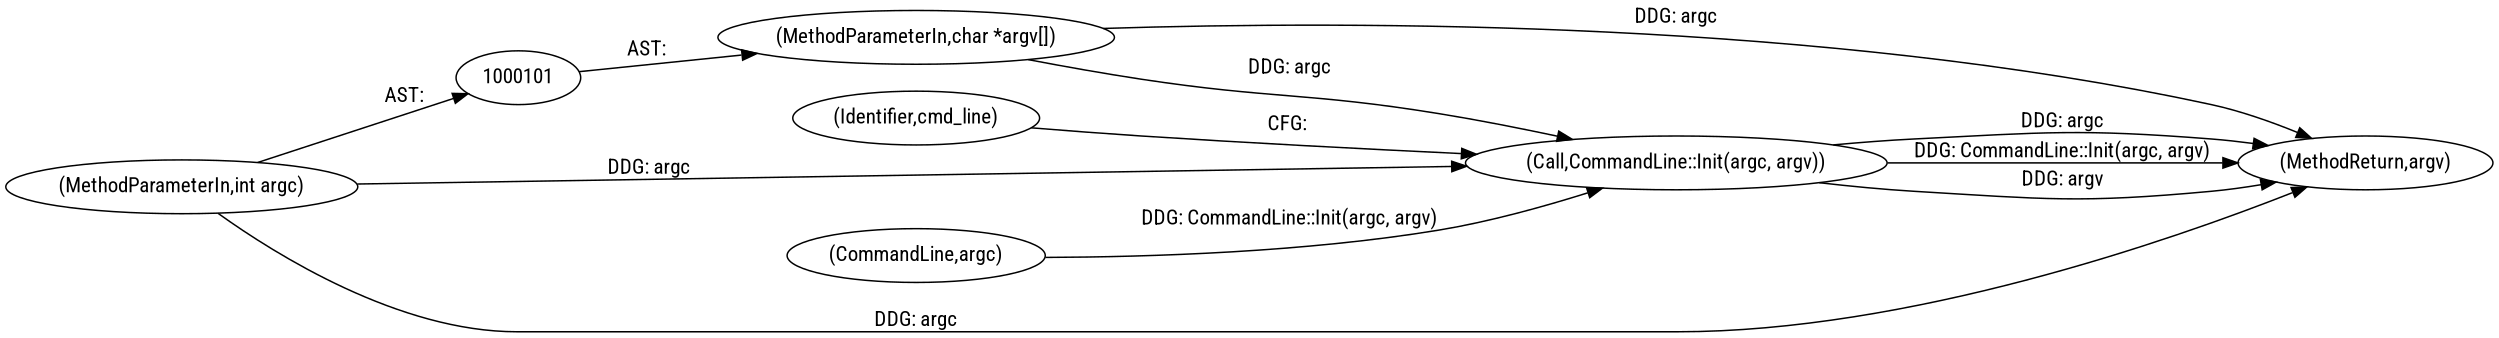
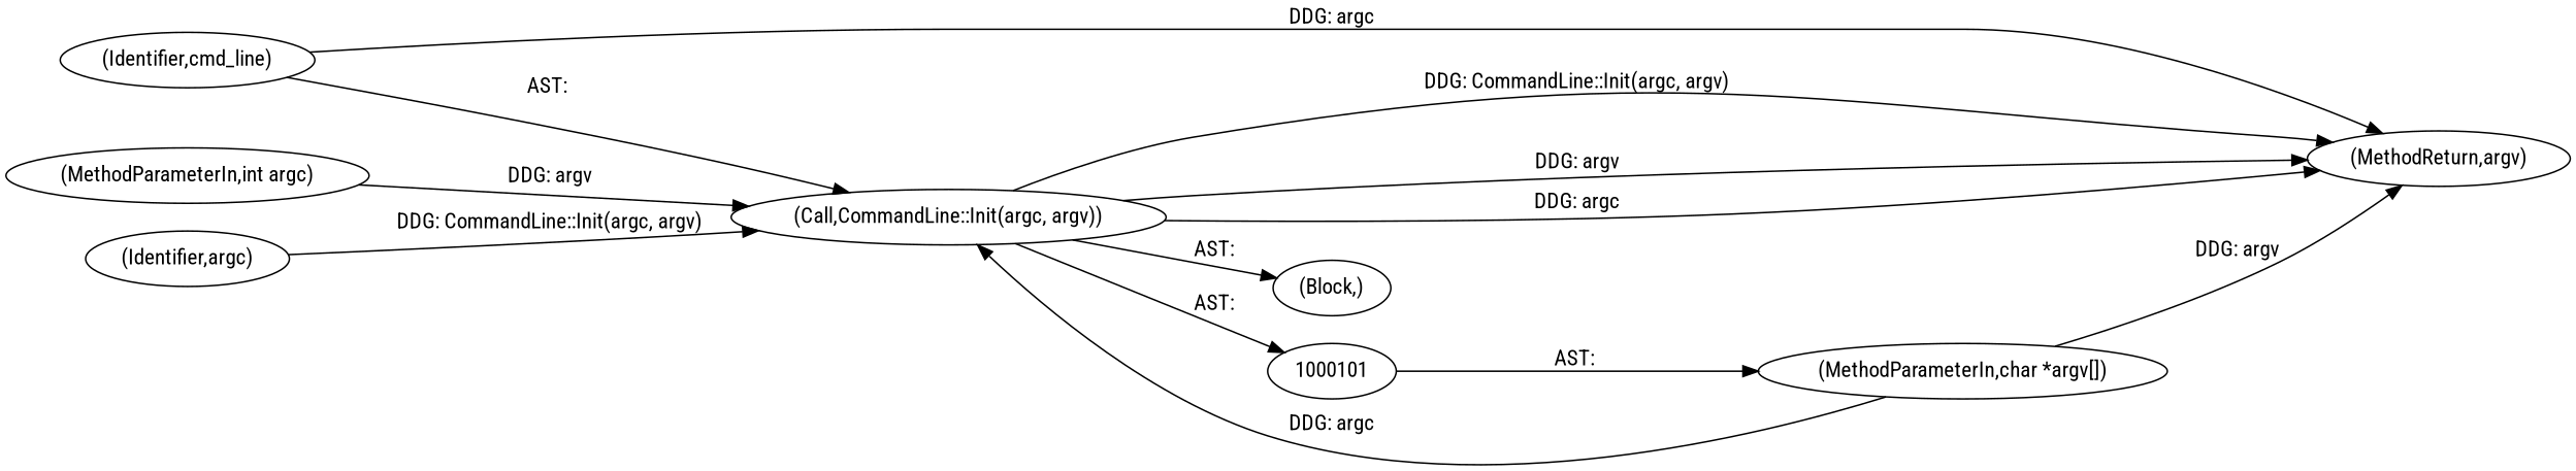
  digraph {
    fontname="Roboto Condensed"
    rankdir=LR
    node [fontname="Roboto Condensed"]
    edge [fontname="Roboto Condensed"]
    n1 [label="(Call,CommandLine::Init(argc, argv))"]
    n2 [label="(MethodReturn,argv)"]
+   n3 [label="(Block,)"]
    n4 [label="(MethodParameterIn,int argc)"]
    1000101
    n6 [label="(MethodParameterIn,char *argv[])"]
    n7 [label="(Identifier,cmd_line)"]
-   n8 [label="(CommandLine,argc)"]
+   n8 [label="(Identifier,argc)"]
    n1 -> n2 [label="DDG: CommandLine::Init(argc, argv)"]
    n1 -> n2 [label="DDG: argv"]
    n1 -> n2 [label="DDG: argc"]
-   n4 -> n1 [label="DDG: argc"]
-   n4 -> n2 [label="DDG: argc"]
-   n4 -> 1000101 [label="AST: "]
+   n1 -> n3 [label="AST: "]
+   n4 -> n1 [label="DDG: argv"]
+   n7 -> n2 [label="DDG: argc"]
+   n1 -> 1000101 [label="AST: "]
    1000101 -> n6 [label="AST: "]
    n6 -> n1 [label="DDG: argc"]
-   n6 -> n2 [label="DDG: argc"]
-   n7 -> n1 [label="CFG: "]
+   n6 -> n2 [label="DDG: argv"]
+   n7 -> n1 [label="AST: "]
    n8 -> n1 [label="DDG: CommandLine::Init(argc, argv)"]
  }
